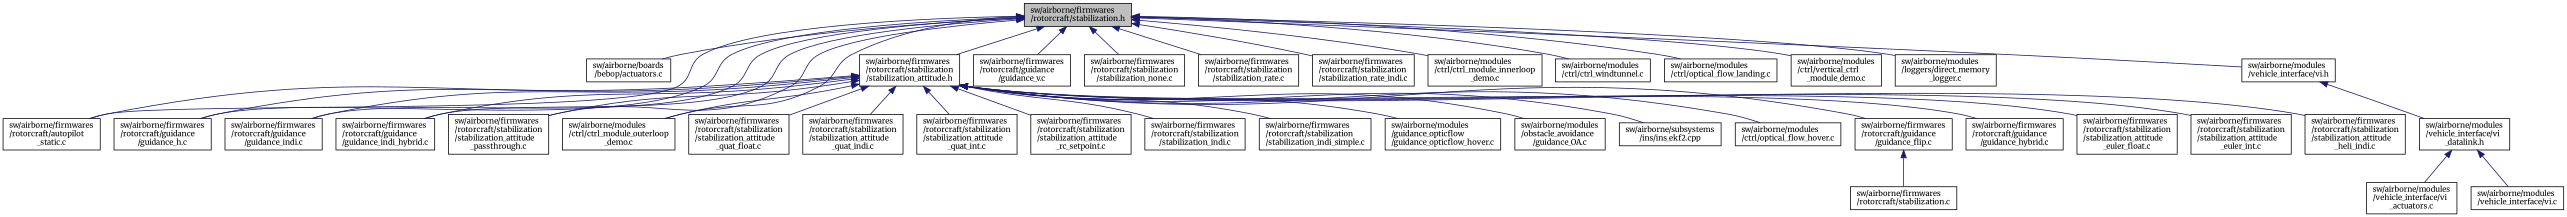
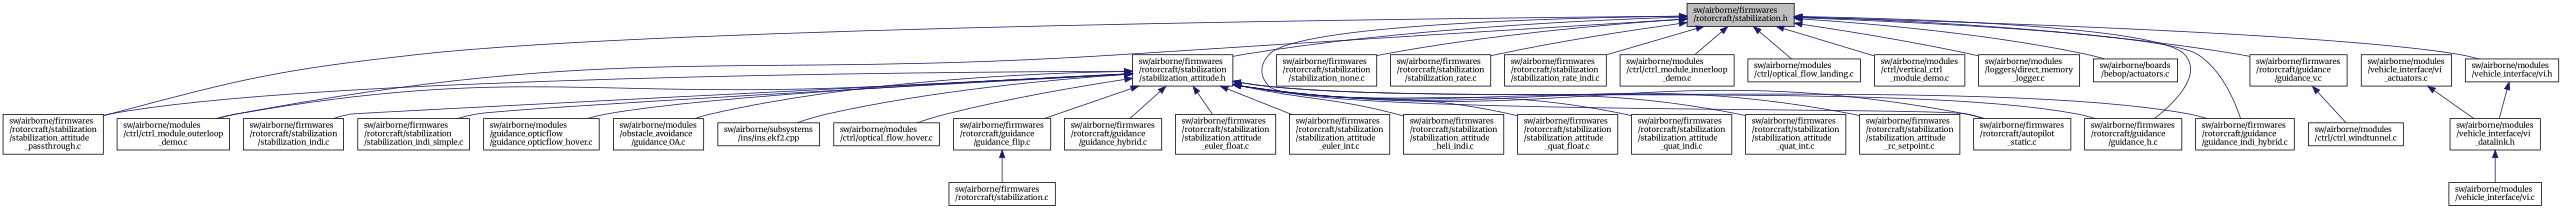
  digraph {
    fontname=Merriweather
    node [color=black fillcolor=white fontname=Merriweather fontsize=10 shape=record style=filled]
    edge [color=midnightblue dir=back fontname=Merriweather fontsize=10 labelfontname=FreeSans labelfontsize=10 style=solid]
    n1 [fillcolor=grey75 fontcolor=black height=0.2 label="sw/airborne/firmwares\l/rotorcraft/stabilization.h" width=0.4]
    n2 [height=0.2 label="sw/airborne/boards\l/bebop/actuators.c" width=0.4]
    n3 [height=0.2 label="sw/airborne/firmwares\l/rotorcraft/autopilot\l_static.c" width=0.4]
    n4 [height=0.2 label="sw/airborne/firmwares\l/rotorcraft/guidance\l/guidance_h.c" width=0.4]
-   n5 [height=0.2 label="sw/airborne/firmwares\l/rotorcraft/guidance\l/guidance_indi.c" width=0.4]
    n6 [height=0.2 label="sw/airborne/firmwares\l/rotorcraft/guidance\l/guidance_indi_hybrid.c" width=0.4]
    n7 [height=0.2 label="sw/airborne/firmwares\l/rotorcraft/guidance\l/guidance_v.c" width=0.4]
    n8 [height=0.2 label="sw/airborne/firmwares\l/rotorcraft/stabilization\l/stabilization_attitude.h" width=0.4]
    n9 [height=0.2 label="sw/airborne/firmwares\l/rotorcraft/stabilization\l/stabilization_attitude\l_passthrough.c" width=0.4]
    n10 [height=0.2 label="sw/airborne/modules\l/ctrl/ctrl_module_outerloop\l_demo.c" width=0.4]
    n11 [height=0.2 label="sw/airborne/firmwares\l/rotorcraft/stabilization\l/stabilization_none.c" width=0.4]
    n12 [height=0.2 label="sw/airborne/firmwares\l/rotorcraft/stabilization\l/stabilization_rate.c" width=0.4]
    n13 [height=0.2 label="sw/airborne/firmwares\l/rotorcraft/stabilization\l/stabilization_rate_indi.c" width=0.4]
    n14 [height=0.2 label="sw/airborne/modules\l/ctrl/ctrl_module_innerloop\l_demo.c" width=0.4]
    n15 [height=0.2 label="sw/airborne/modules\l/ctrl/ctrl_windtunnel.c" width=0.4]
    n16 [height=0.2 label="sw/airborne/modules\l/ctrl/optical_flow_landing.c" width=0.4]
    n17 [height=0.2 label="sw/airborne/modules\l/ctrl/vertical_ctrl\l_module_demo.c" width=0.4]
    n18 [height=0.2 label="sw/airborne/modules\l/loggers/direct_memory\l_logger.c" width=0.4]
    n19 [height=0.2 label="sw/airborne/modules\l/vehicle_interface/vi.h" width=0.4]
    n20 [height=0.2 label="sw/airborne/modules\l/ctrl/optical_flow_hover.c" width=0.4]
    n21 [height=0.2 label="sw/airborne/firmwares\l/rotorcraft/guidance\l/guidance_flip.c" width=0.4]
    n22 [height=0.2 label="sw/airborne/firmwares\l/rotorcraft/guidance\l/guidance_hybrid.c" width=0.4]
    n23 [height=0.2 label="sw/airborne/firmwares\l/rotorcraft/stabilization\l/stabilization_attitude\l_euler_float.c" width=0.4]
    n24 [height=0.2 label="sw/airborne/firmwares\l/rotorcraft/stabilization\l/stabilization_attitude\l_euler_int.c" width=0.4]
    n25 [height=0.2 label="sw/airborne/firmwares\l/rotorcraft/stabilization\l/stabilization_attitude\l_heli_indi.c" width=0.4]
    n26 [height=0.2 label="sw/airborne/firmwares\l/rotorcraft/stabilization\l/stabilization_attitude\l_quat_float.c" width=0.4]
    n27 [height=0.2 label="sw/airborne/firmwares\l/rotorcraft/stabilization\l/stabilization_attitude\l_quat_indi.c" width=0.4]
    n28 [height=0.2 label="sw/airborne/firmwares\l/rotorcraft/stabilization\l/stabilization_attitude\l_quat_int.c" width=0.4]
    n29 [height=0.2 label="sw/airborne/firmwares\l/rotorcraft/stabilization\l/stabilization_attitude\l_rc_setpoint.c" width=0.4]
    n30 [height=0.2 label="sw/airborne/firmwares\l/rotorcraft/stabilization\l/stabilization_indi.c" width=0.4]
    n31 [height=0.2 label="sw/airborne/firmwares\l/rotorcraft/stabilization\l/stabilization_indi_simple.c" width=0.4]
    n32 [height=0.2 label="sw/airborne/modules\l/guidance_opticflow\l/guidance_opticflow_hover.c" width=0.4]
    n33 [height=0.2 label="sw/airborne/modules\l/obstacle_avoidance\l/guidance_OA.c" width=0.4]
    n34 [height=0.2 label="sw/airborne/subsystems\l/ins/ins_ekf2.cpp" width=0.4]
    n35 [height=0.2 label="sw/airborne/firmwares\l/rotorcraft/stabilization.c" width=0.4]
    n36 [height=0.2 label="sw/airborne/modules\l/vehicle_interface/vi\l_datalink.h" width=0.4]
    n37 [height=0.2 label="sw/airborne/modules\l/vehicle_interface/vi.c" width=0.4]
    n38 [height=0.2 label="sw/airborne/modules\l/vehicle_interface/vi\l_actuators.c" width=0.4]
    n1 -> n2
    n1 -> n3
    n1 -> n4
-   n1 -> n5
    n1 -> n6
    n1 -> n7
    n1 -> n8
    n1 -> n9
    n1 -> n10
    n1 -> n11
    n1 -> n12
    n1 -> n13
    n1 -> n14
-   n1 -> n15
+   n7 -> n15
    n1 -> n16
    n1 -> n17
    n1 -> n18
    n1 -> n19
    n8 -> n3
    n8 -> n4
-   n8 -> n5
    n8 -> n6
    n8 -> n9
    n8 -> n10
    n8 -> n20
    n8 -> n21
    n8 -> n22
    n8 -> n23
    n8 -> n24
    n8 -> n25
    n8 -> n26
    n8 -> n27
    n8 -> n28
    n8 -> n29
    n8 -> n30
    n8 -> n31
    n8 -> n32
    n8 -> n33
    n8 -> n34
    n19 -> n36
    n21 -> n35
    n36 -> n37
-   n36 -> n38
+   n38 -> n36
  }
